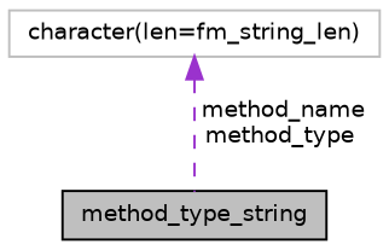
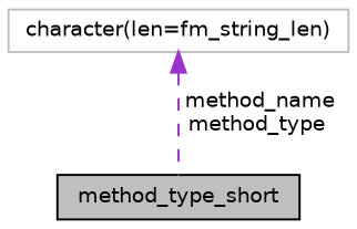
  digraph {
    node [fontname=Helvetica fontsize=10 shape=record style=filled]
-   n1 [color=black fillcolor=grey75 fontcolor=black height=0.2 label=method_type_string width=0.4]
+   n1 [color=black fillcolor=grey75 fontcolor=black height=0.2 label=method_type_short width=0.4]
    n2 [color=grey75 fillcolor=white height=0.2 label="character(len=fm_string_len)" width=0.4]
    n2 -> n1 [color=darkorchid3 dir=back fontname=Helvetica fontsize=10 label=" method_name\nmethod_type" labelfontname=Helvetica labelfontsize=10 style=dashed]
  }
